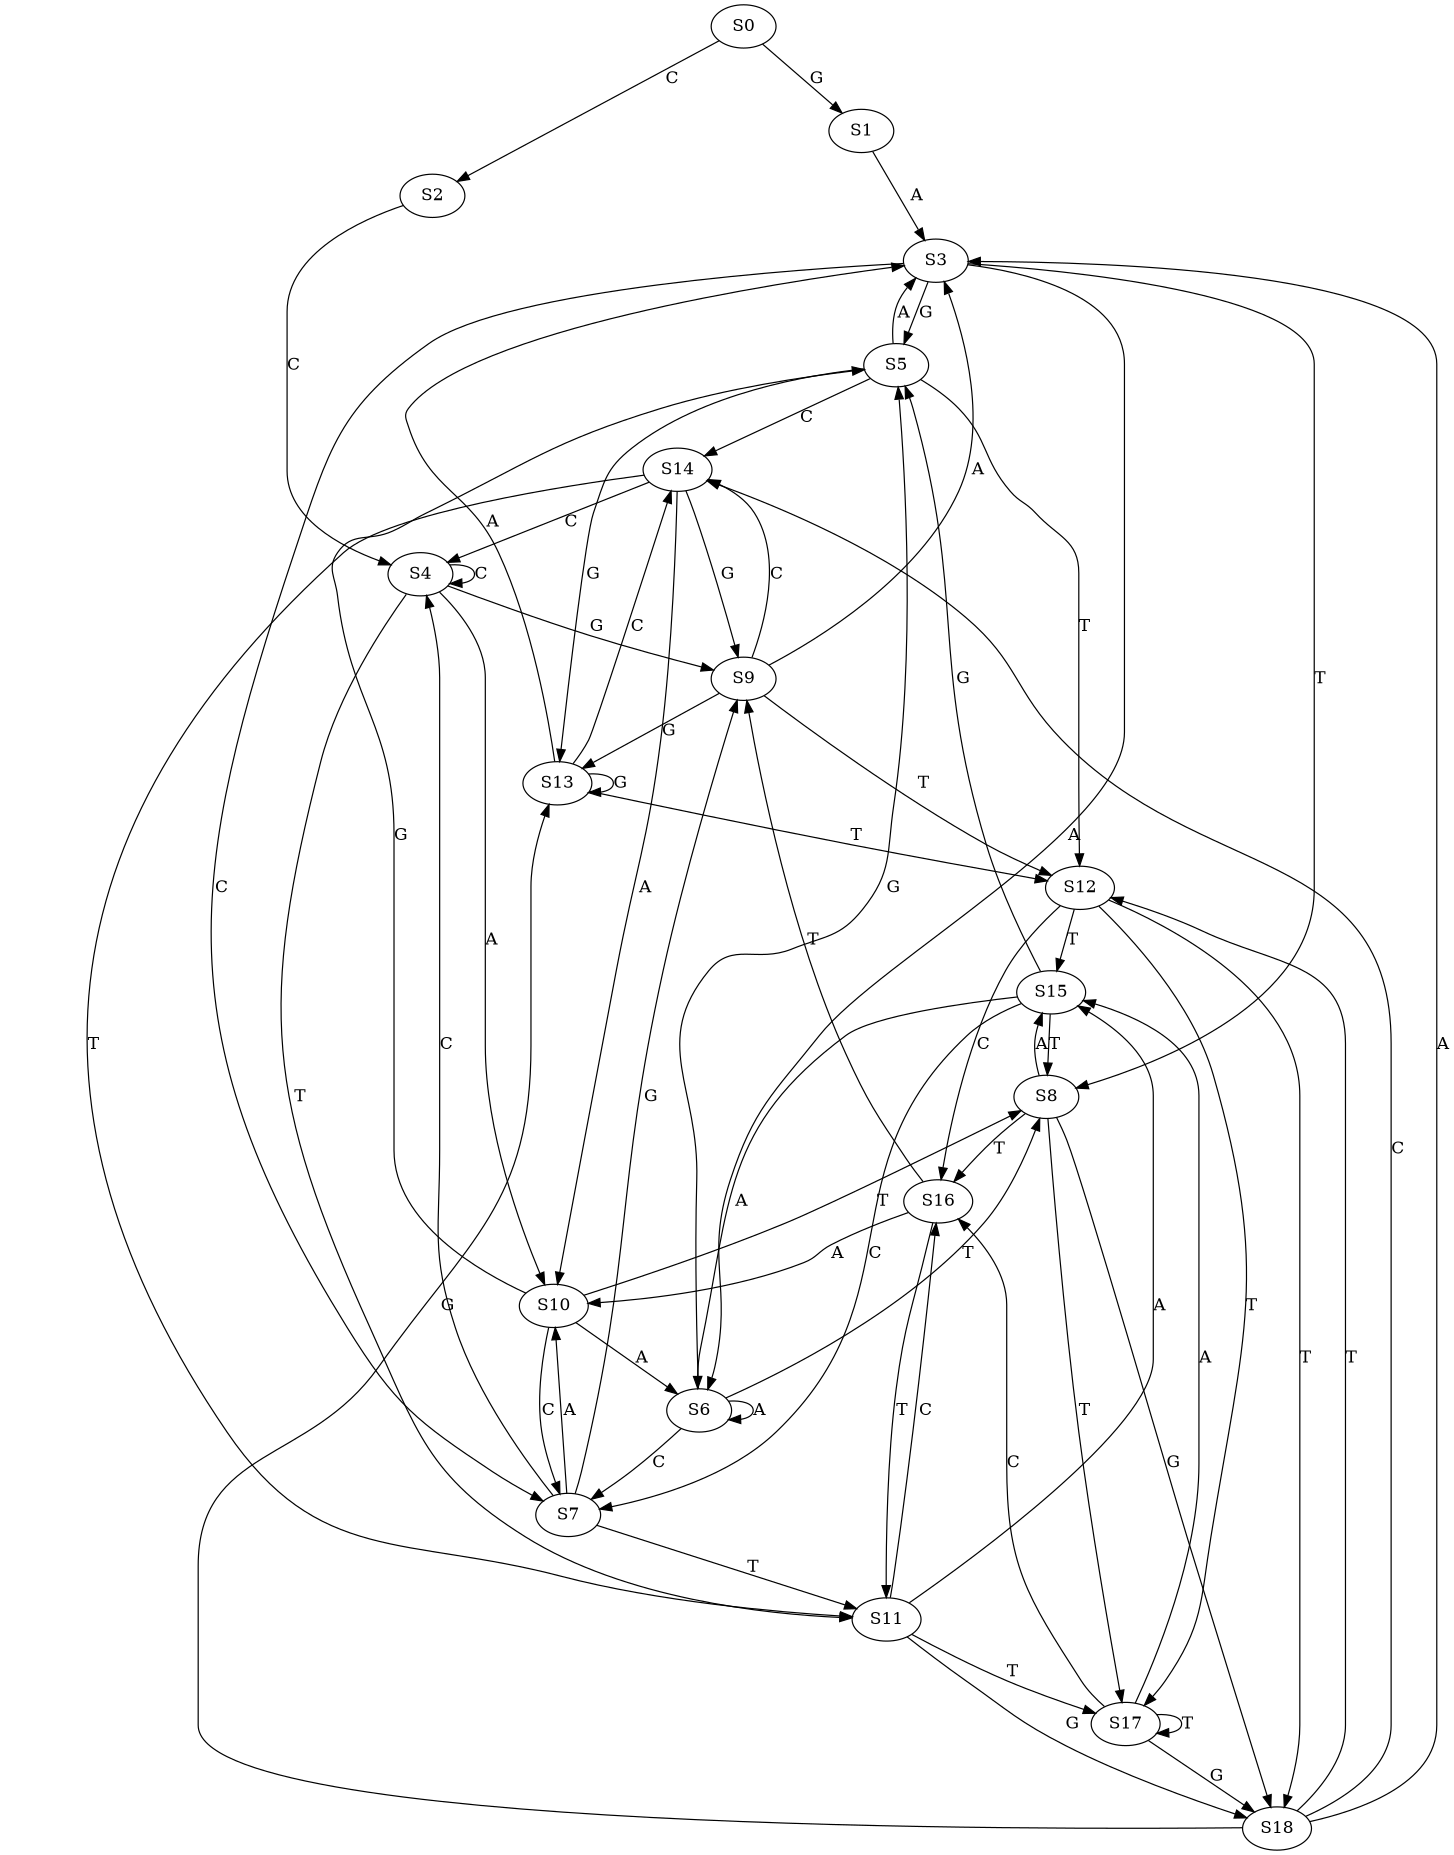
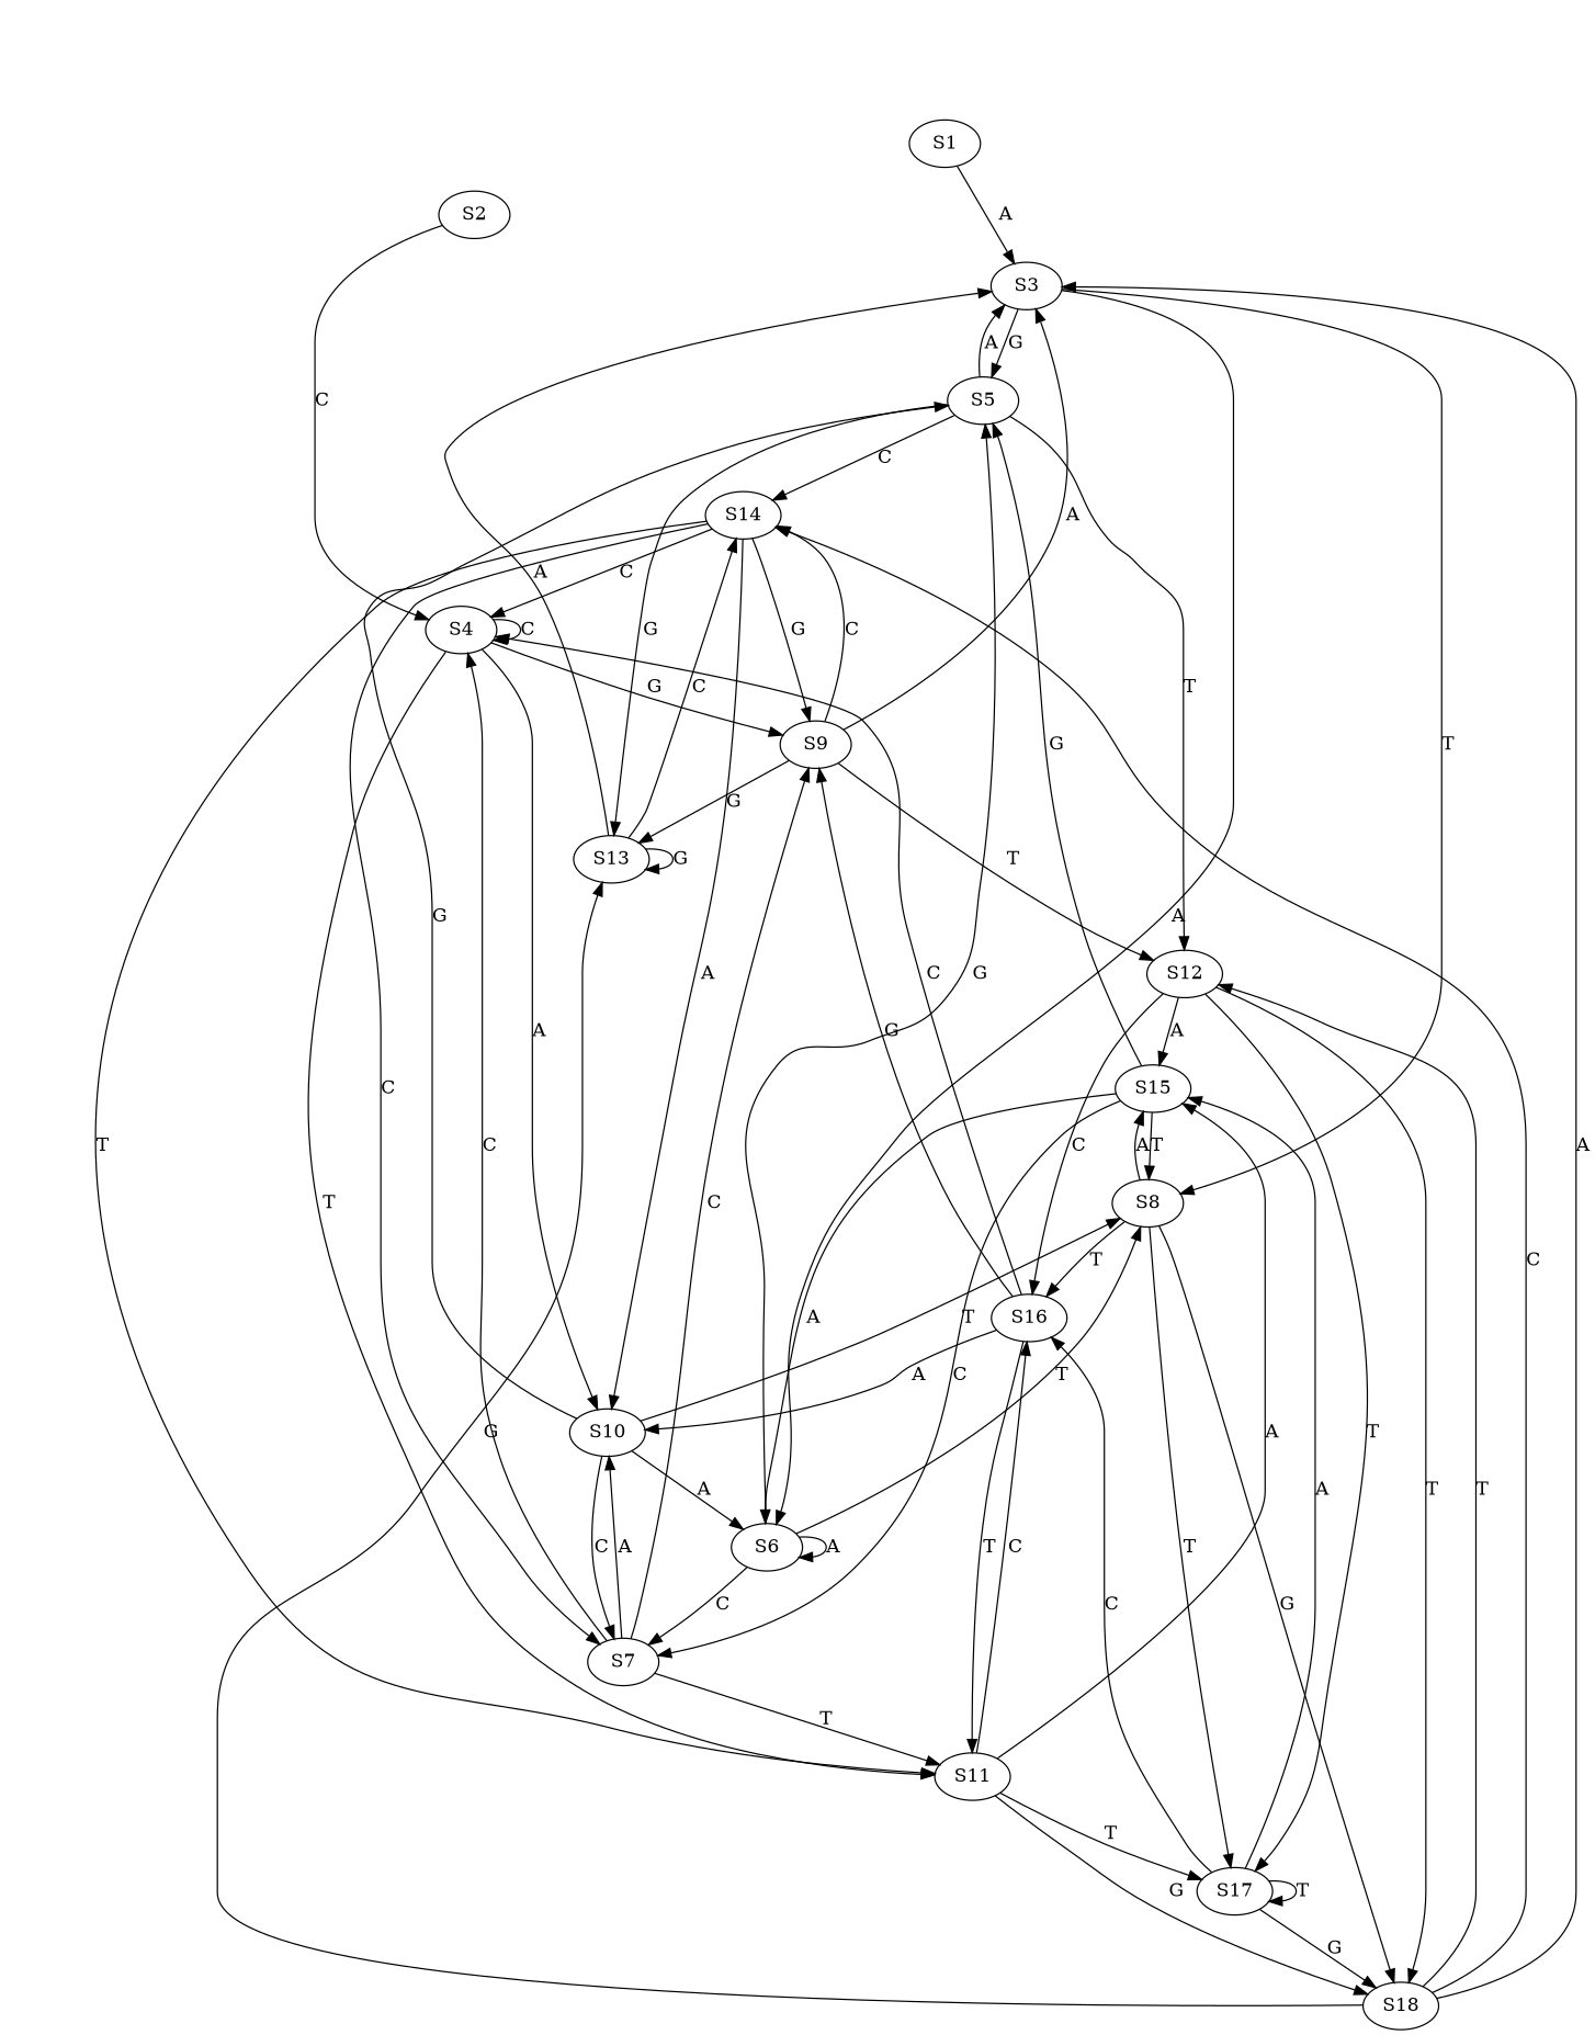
  strict digraph {
-   S0
    S1
    S2
    S3
    S4
    S5
    S6
    S7
    S8
    S9
    S10
    S11
    S12
    S13
    S14
    S15
    S16
    S17
    S18
-   S0 -> S1 [label=G]
-   S0 -> S2 [label=C]
    S1 -> S3 [label=A]
    S2 -> S4 [label=C]
    S3 -> S5 [label=G]
    S3 -> S6 [label=A]
-   S3 -> S7 [label=C]
+   S14 -> S7 [label=C]
    S3 -> S8 [label=T]
    S4 -> S4 [label=C]
    S4 -> S9 [label=G]
    S4 -> S10 [label=A]
    S4 -> S11 [label=T]
    S5 -> S3 [label=A]
    S5 -> S12 [label=T]
    S5 -> S13 [label=G]
    S5 -> S14 [label=C]
    S6 -> S5 [label=G]
    S6 -> S6 [label=A]
    S6 -> S7 [label=C]
    S6 -> S8 [label=T]
    S7 -> S4 [label=C]
-   S7 -> S9 [label=G]
+   S7 -> S9 [label=C]
    S7 -> S10 [label=A]
    S7 -> S11 [label=T]
    S8 -> S15 [label=A]
    S8 -> S16 [label=T]
    S8 -> S17 [label=T]
    S8 -> S18 [label=G]
    S9 -> S3 [label=A]
    S9 -> S12 [label=T]
    S9 -> S13 [label=G]
    S9 -> S14 [label=C]
    S10 -> S5 [label=G]
    S10 -> S6 [label=A]
    S10 -> S7 [label=C]
    S10 -> S8 [label=T]
    S11 -> S15 [label=A]
    S11 -> S16 [label=C]
    S11 -> S17 [label=T]
    S11 -> S18 [label=G]
-   S12 -> S15 [label=T]
+   S12 -> S15 [label=A]
    S12 -> S16 [label=C]
    S12 -> S17 [label=T]
    S12 -> S18 [label=T]
    S13 -> S3 [label=A]
-   S13 -> S12 [label=T]
    S13 -> S13 [label=G]
    S13 -> S14 [label=C]
    S14 -> S4 [label=C]
    S14 -> S9 [label=G]
    S14 -> S10 [label=A]
    S14 -> S11 [label=T]
    S15 -> S5 [label=G]
    S15 -> S6 [label=A]
    S15 -> S7 [label=C]
    S15 -> S8 [label=T]
-   S16 -> S9 [label=T]
+   S16 -> S4 [label=C]
+   S16 -> S9 [label=G]
    S16 -> S10 [label=A]
    S16 -> S11 [label=T]
    S17 -> S15 [label=A]
    S17 -> S16 [label=C]
    S17 -> S17 [label=T]
    S17 -> S18 [label=G]
    S18 -> S3 [label=A]
    S18 -> S12 [label=T]
    S18 -> S13 [label=G]
    S18 -> S14 [label=C]
  }
